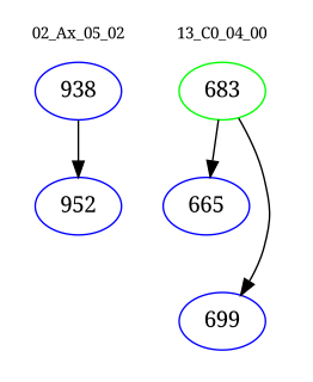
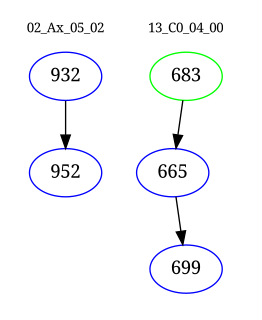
  digraph {
    fontname="Noto Serif"
    node [color=blue fontname="Noto Serif"]
    edge [color=black fontname="Noto Serif"]
-   n1 [label=938]
+   n1 [label=932]
    n2 [label=952]
    n3 [color=green label=683]
    n4 [label=665]
    n5 [label=699]
    subgraph cluster_1 {
      color=white
      fontsize=10
      label="02_Ax_05_02"
      n1
      n2
    }
    subgraph cluster_2 {
      color=white
      fontsize=10
      label="13_C0_04_00"
      n3
      n4
      n5
    }
    n1 -> n2
    n3 -> n4
-   n3 -> n5
+   n4 -> n5
  }
